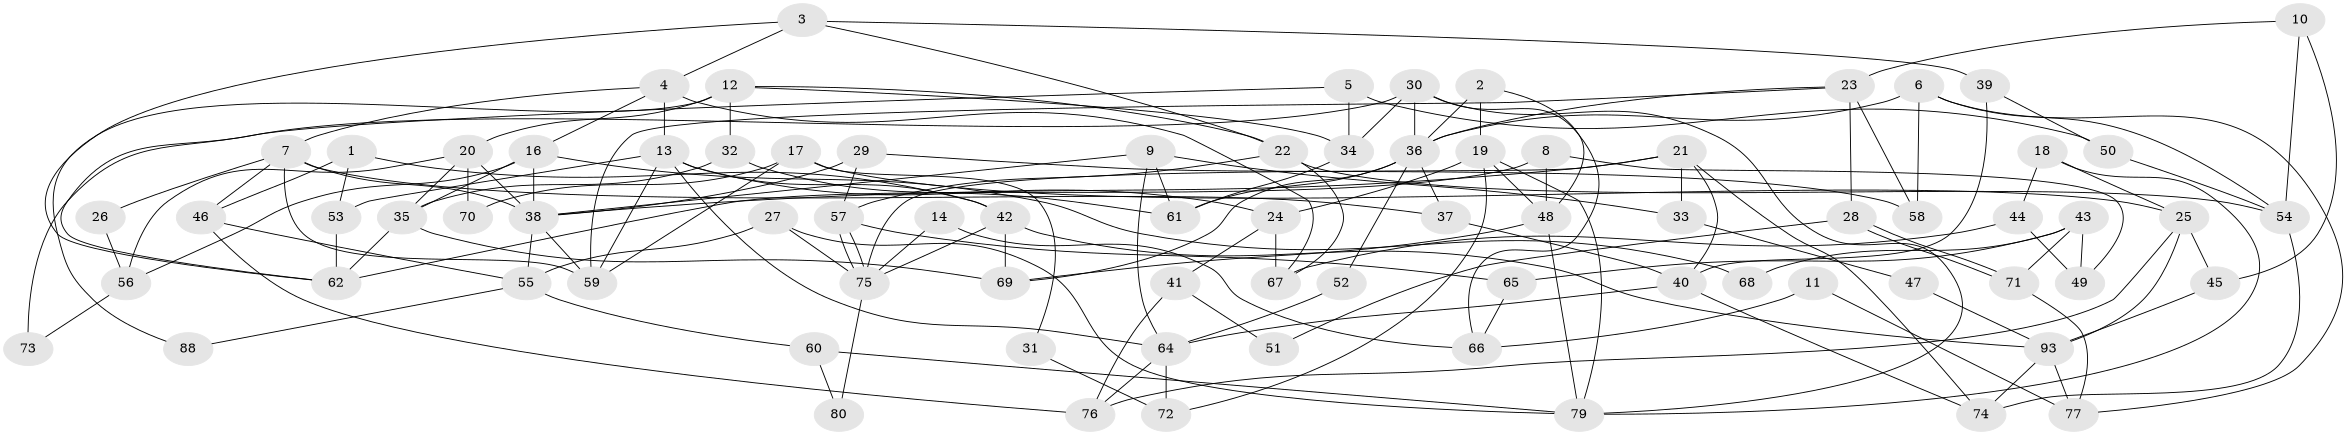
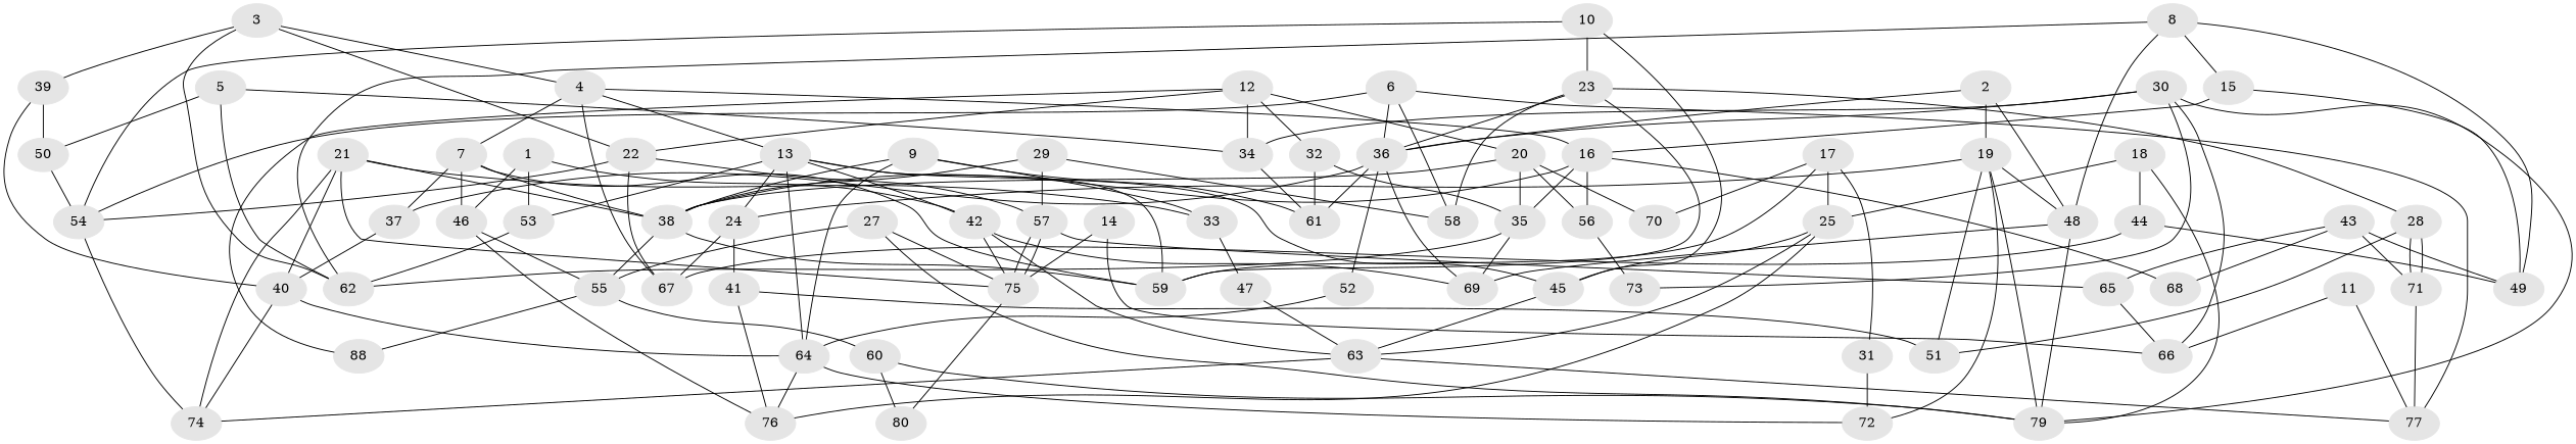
  graph {
    node [color=gray90 style=filled]
    1
    42
    46
    53
    75
-   63 [label=93]
+   63
    69
    76
    55
    62
    2
    19
    36
    48
    24
    79
    51
    72
    37
    61
    52
    3
    4
    22
    39
    7
    13
    16
    67
    54
    57
    50
    40
-   26
    38
    59
    64
    45
    35
    56
    68
    5
    34
    6
    58
    77
    74
    8
+   15
    49
    9
    33
    47
    10
    23
    28
    11
    66
    12
    20
    32
    n62 [label=88]
    70
    41
    14
    80
    73
    17
    25
    31
    18
    44
    21
    65
    71
    27
    60
    29
    30
    43
    1 -- 42
    1 -- 46
    1 -- 53
    42 -- 75
    42 -- 63
    42 -- 69
    46 -- 76
    46 -- 55
    53 -- 62
    75 -- 80
    63 -- 77
    63 -- 74
    55 -- n62
    55 -- 60
    2 -- 19
    2 -- 36
    2 -- 48
    19 -- 48
    19 -- 24
    19 -- 79
+   19 -- 51
    19 -- 72
    36 -- 69
    36 -- 37
    36 -- 61
    36 -- 52
    48 -- 69
    48 -- 79
    24 -- 67
    24 -- 41
    37 -- 40
    52 -- 64
    3 -- 62
    3 -- 4
    3 -- 22
    3 -- 39
    4 -- 7
    4 -- 13
    4 -- 16
    4 -- 67
    22 -- 67
    22 -- 54
    22 -- 57
    39 -- 50
    39 -- 40
    7 -- 46
    7 -- 37
-   7 -- 26
    7 -- 38
    7 -- 59
    13 -- 42
    13 -- 53
    13 -- 24
    13 -- 59
    13 -- 64
+   13 -- 45
    16 -- 38
    16 -- 35
    16 -- 56
    16 -- 68
    54 -- 74
    57 -- 75
    57 -- 75
    57 -- 65
    50 -- 54
    40 -- 64
    40 -- 74
-   26 -- 56
    38 -- 55
    38 -- 59
    64 -- 76
    64 -- 72
    45 -- 63
    35 -- 69
    35 -- 62
    56 -- 73
    5 -- 62
    5 -- 50
    5 -- 34
    34 -- 61
    6 -- 36
    6 -- 54
    6 -- 58
    6 -- 77
    8 -- 62
    8 -- 48
+   8 -- 15
    8 -- 49
+   15 -- 16
+   15 -- 49
    9 -- 61
    9 -- 38
    9 -- 64
    9 -- 33
    33 -- 47
    47 -- 63
    10 -- 54
    10 -- 45
    10 -- 23
    23 -- 36
    23 -- 59
    23 -- 58
    23 -- 28
    28 -- 51
    28 -- 71
    28 -- 71
    11 -- 77
    11 -- 66
    12 -- 22
    12 -- 34
    12 -- 20
    12 -- 32
    12 -- n62
    20 -- 38
    20 -- 35
    20 -- 56
    20 -- 70
    32 -- 61
    32 -- 35
    41 -- 76
    41 -- 51
    14 -- 75
    14 -- 66
    17 -- 59
    17 -- 70
    17 -- 25
    17 -- 31
    25 -- 63
    25 -- 76
    25 -- 45
    31 -- 72
    18 -- 79
    18 -- 25
    18 -- 44
    44 -- 67
    44 -- 49
    21 -- 75
    21 -- 40
    21 -- 38
    21 -- 74
    21 -- 33
    65 -- 66
    71 -- 77
    27 -- 75
    27 -- 55
    27 -- 79
    60 -- 79
    60 -- 80
    29 -- 57
    29 -- 38
    29 -- 58
    30 -- 36
    30 -- 79
    30 -- 34
    30 -- 66
    30 -- 73
    43 -- 68
    43 -- 49
    43 -- 65
    43 -- 71
  }
